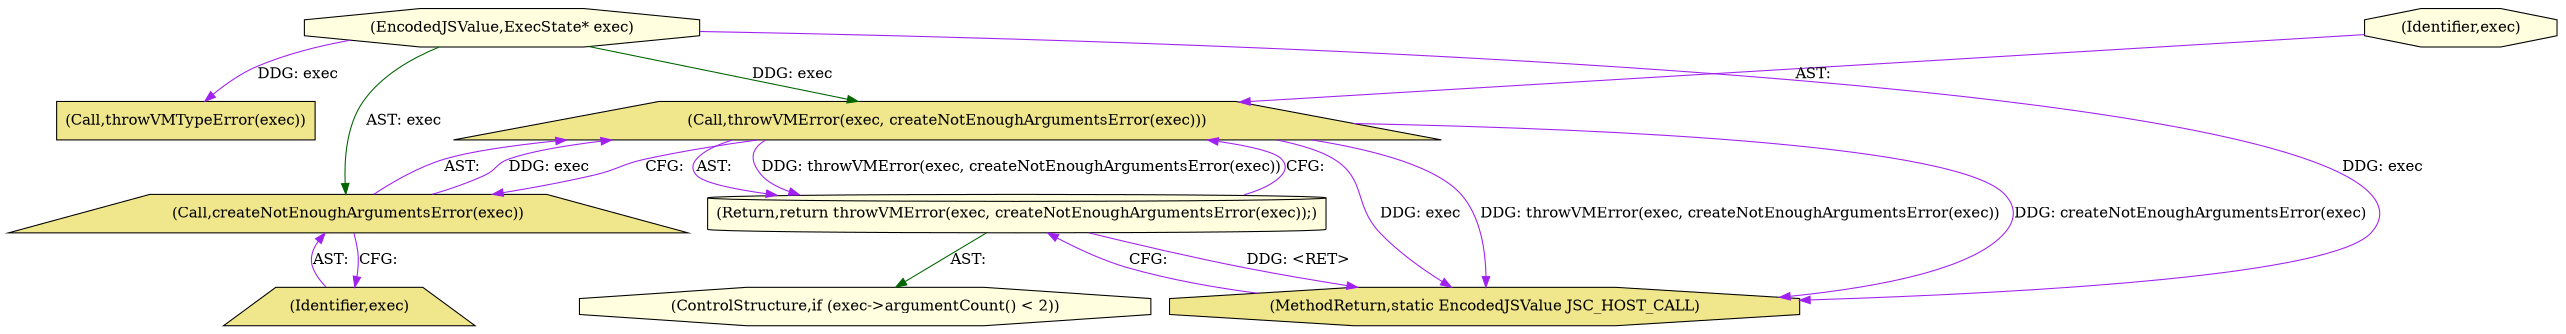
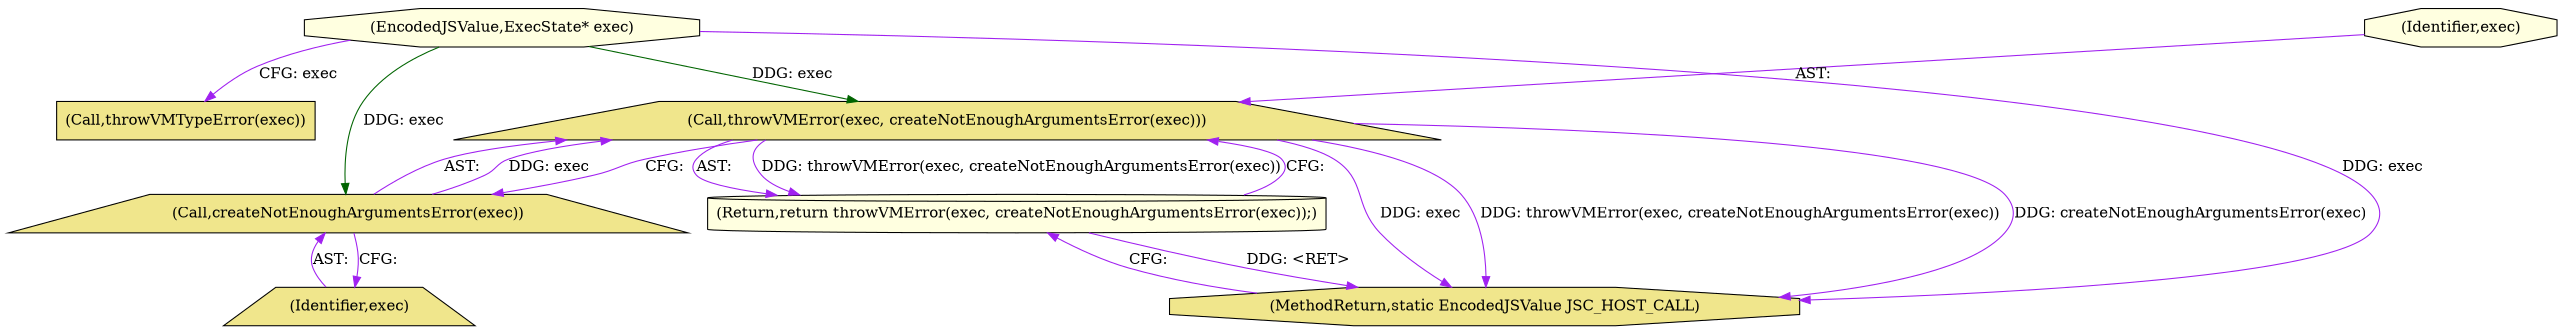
  digraph {
    node [fillcolor=khaki shape=octagon style=filled]
    edge [color=purple]
    n1 [label="(Call,throwVMError(exec, createNotEnoughArgumentsError(exec)))" shape=trapezium]
    n2 [label="(Call,createNotEnoughArgumentsError(exec))" shape=trapezium]
    n3 [fillcolor=lightyellow label="(Return,return throwVMError(exec, createNotEnoughArgumentsError(exec));)" shape=cylinder]
    n4 [label="(MethodReturn,static EncodedJSValue JSC_HOST_CALL)"]
    n5 [label="(Identifier,exec)" shape=trapezium]
-   n6 [fillcolor=lightyellow label="(ControlStructure,if (exec->argumentCount() < 2))"]
    n7 [fillcolor=lightyellow label="(EncodedJSValue,ExecState* exec)"]
    n8 [label="(Call,throwVMTypeError(exec))" shape=box]
    n9 [fillcolor=lightyellow label="(Identifier,exec)"]
    n1 -> n2 [label="CFG: "]
    n1 -> n3 [label="AST: "]
    n1 -> n3 [label="DDG: throwVMError(exec, createNotEnoughArgumentsError(exec))"]
    n1 -> n4 [label="DDG: exec"]
    n1 -> n4 [label="DDG: throwVMError(exec, createNotEnoughArgumentsError(exec))"]
    n1 -> n4 [label="DDG: createNotEnoughArgumentsError(exec)"]
    n2 -> n1 [label="AST: "]
    n2 -> n1 [label="DDG: exec"]
    n2 -> n5 [label="CFG: "]
    n3 -> n1 [label="CFG: "]
    n3 -> n4 [label="DDG: <RET>"]
-   n3 -> n6 [color=darkgreen label="AST: "]
    n4 -> n3 [label="CFG: "]
    n5 -> n2 [label="AST: "]
    n7 -> n1 [color=darkgreen label="DDG: exec"]
-   n7 -> n2 [color=darkgreen label="AST: exec"]
+   n7 -> n2 [color=darkgreen label="DDG: exec"]
    n7 -> n4 [label="DDG: exec"]
-   n7 -> n8 [label="DDG: exec"]
+   n7 -> n8 [label="CFG: exec"]
    n9 -> n1 [label="AST: "]
  }
